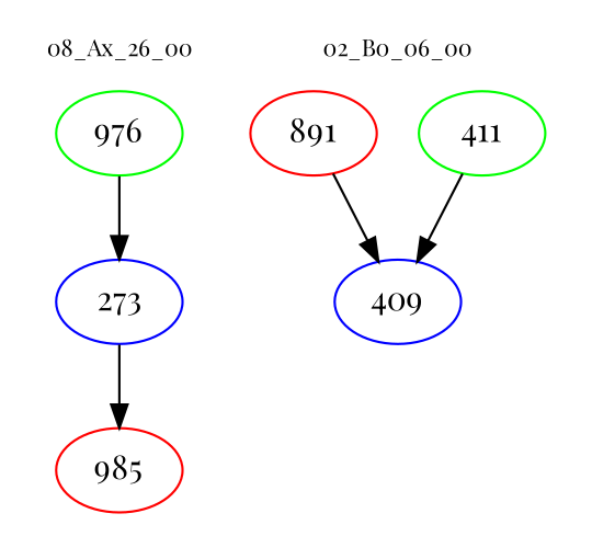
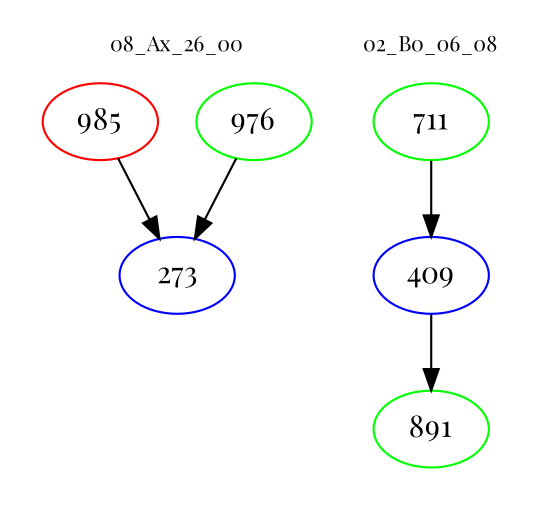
  digraph {
    fontname="Playfair Display"
    node [color=green fontname="Playfair Display"]
    edge [color=black fontname="Playfair Display"]
    n1 [label=976]
    n2 [color=blue label=273]
    n3 [color=red label=985]
-   n4 [label=411]
+   n4 [label=711]
    n5 [color=blue label=409]
-   n6 [color=red label=891]
+   n6 [label=891]
    subgraph cluster_1 {
      color=white
      fontsize=10
      label="08_Ax_26_00"
      n1
      n2
      n3
    }
    subgraph cluster_2 {
      color=white
      fontsize=10
-     label="02_B0_06_00"
+     label="02_B0_06_08"
      n4
      n5
      n6
    }
    n1 -> n2
-   n2 -> n3
+   n3 -> n2
    n4 -> n5
-   n6 -> n5
+   n5 -> n6
  }
